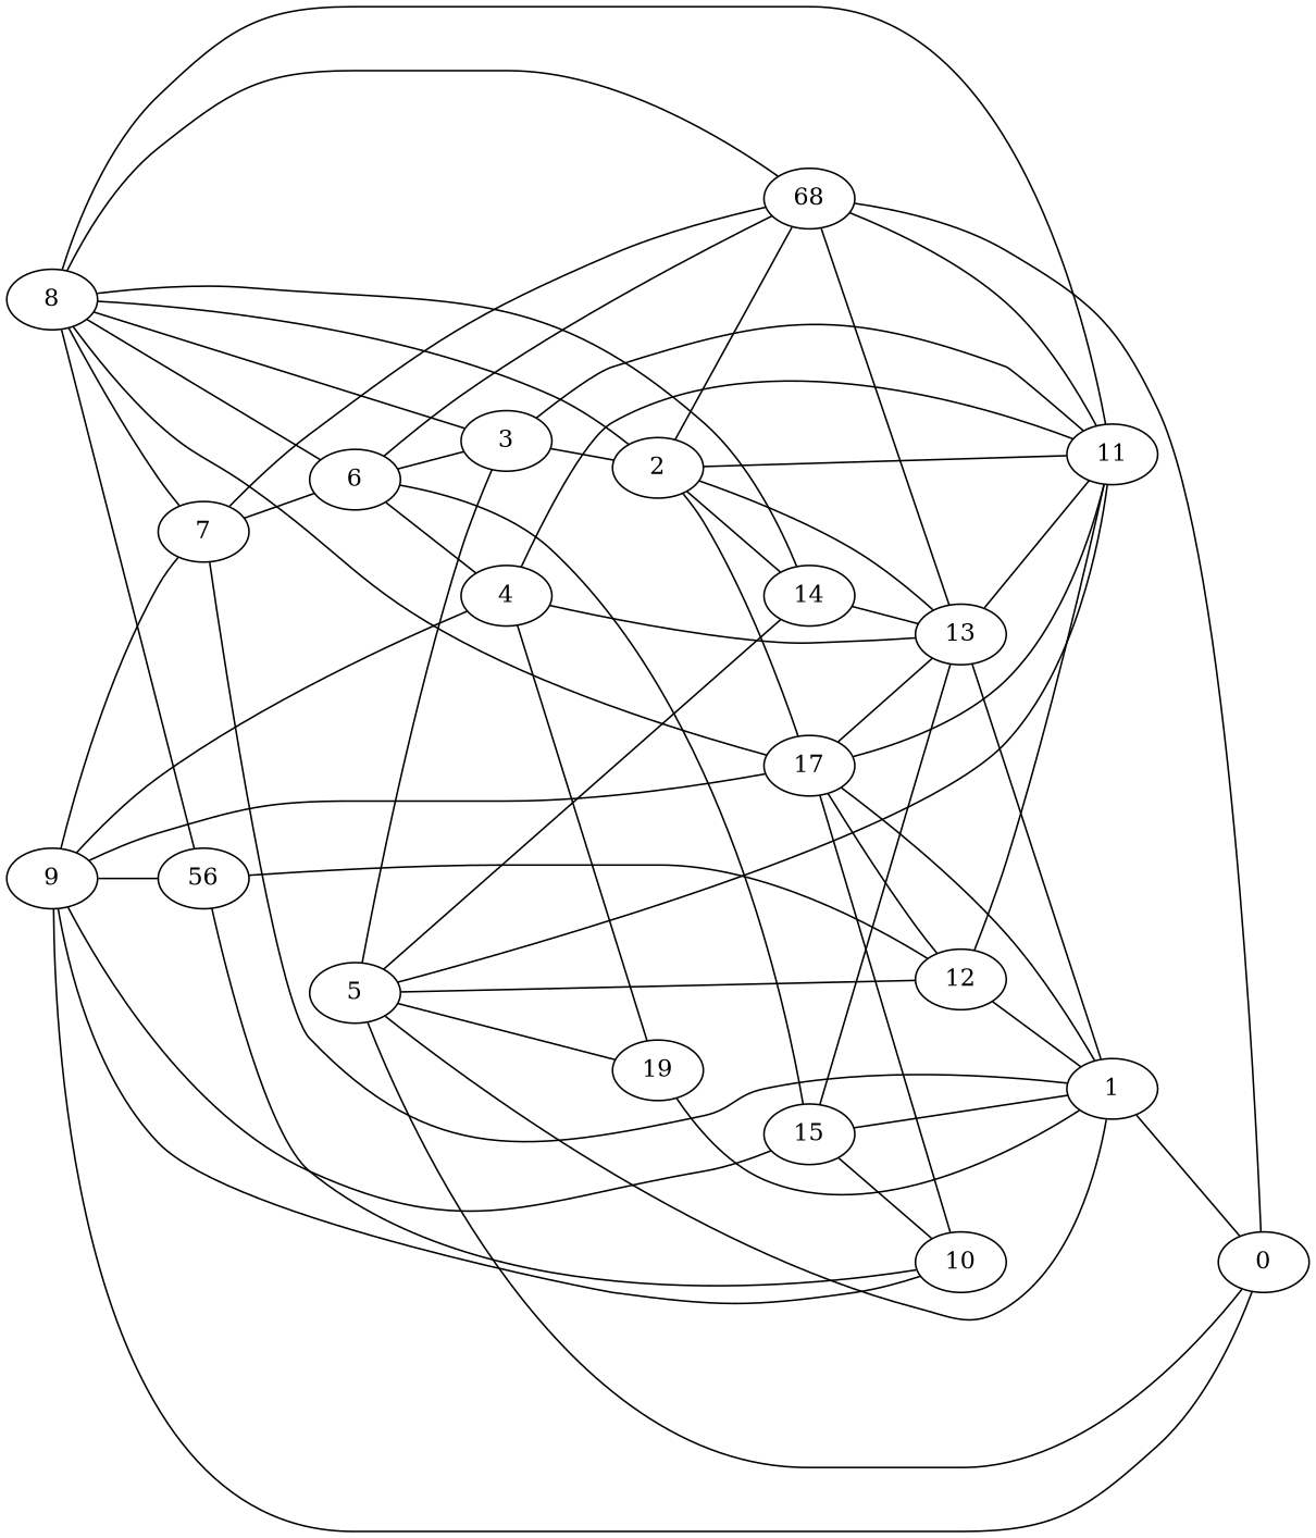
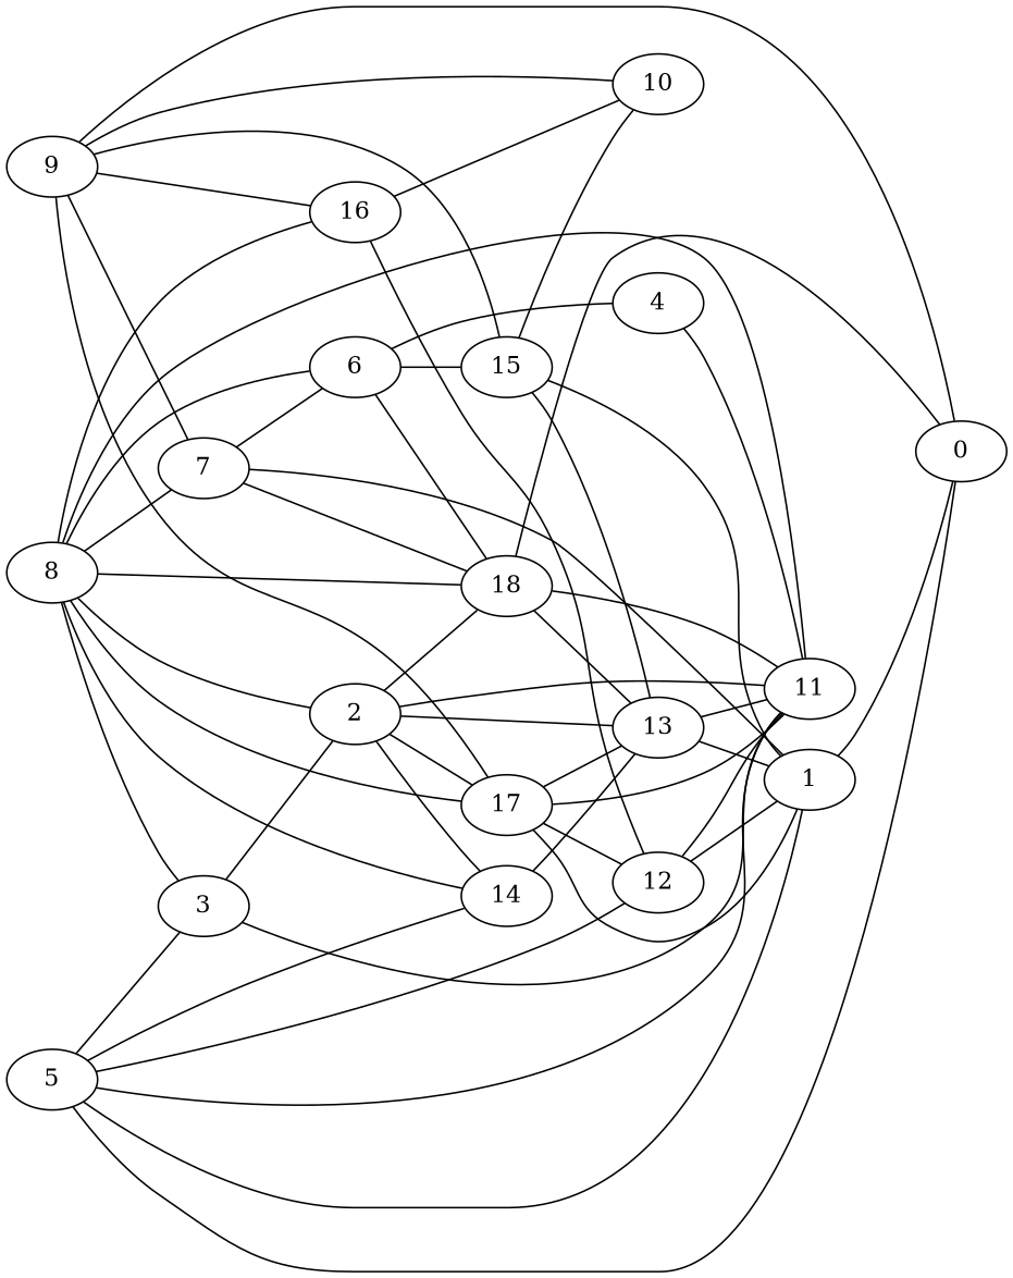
  digraph {
    rankdir=LR
    edge [color=black dir=none]
    12
    1
    11
    0
    7
    6
-   18 [label=68]
+   18
    3
    2
    15
    4
    13
    17
    10
    14
    5
-   19
    9
-   16 [label=56]
+   16
    8
    subgraph sub_1 {
      12
      1
      11
      0
      7
      6
      18
      3
      2
      15
      4
      13
      17
      10
      14
      5
-     19
      9
      16
      8
    }
    12 -> 1
    12 -> 11
    1 -> 0
    7 -> 1
    7 -> 6
    7 -> 18
    6 -> 18
-   6 -> 3
    6 -> 15
    6 -> 4
    18 -> 11
    18 -> 0
    18 -> 13
    3 -> 11
    3 -> 2
    2 -> 11
    2 -> 18
    2 -> 13
    2 -> 17
    2 -> 14
    15 -> 1
    15 -> 13
    15 -> 10
    4 -> 11
-   4 -> 13
-   4 -> 19
    13 -> 1
    13 -> 11
    17 -> 12
    17 -> 1
    17 -> 11
    17 -> 13
-   17 -> 10
    14 -> 13
    5 -> 12
    5 -> 1
    5 -> 11
    5 -> 0
    5 -> 3
    5 -> 14
-   5 -> 19
-   19 -> 1
    9 -> 0
    9 -> 7
    9 -> 15
-   9 -> 4
    9 -> 17
    9 -> 10
    9 -> 16
    16 -> 12
    16 -> 10
    8 -> 11
    8 -> 7
    8 -> 6
    8 -> 18
    8 -> 3
    8 -> 2
    8 -> 17
    8 -> 14
    8 -> 16
  }
